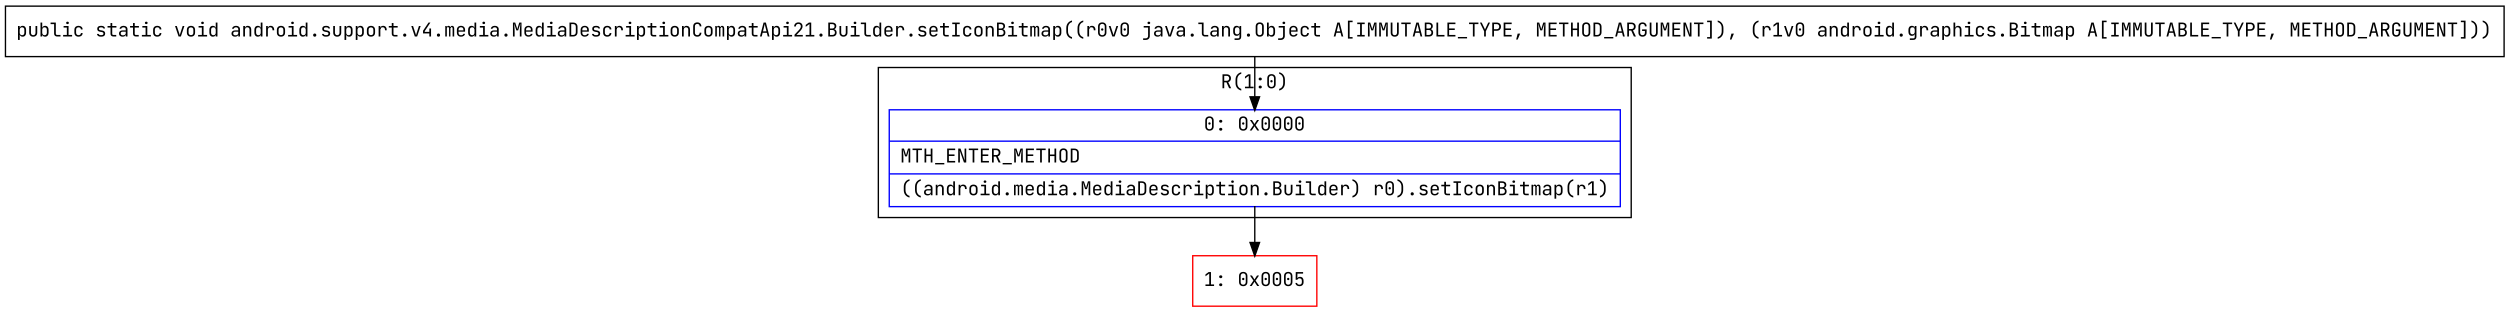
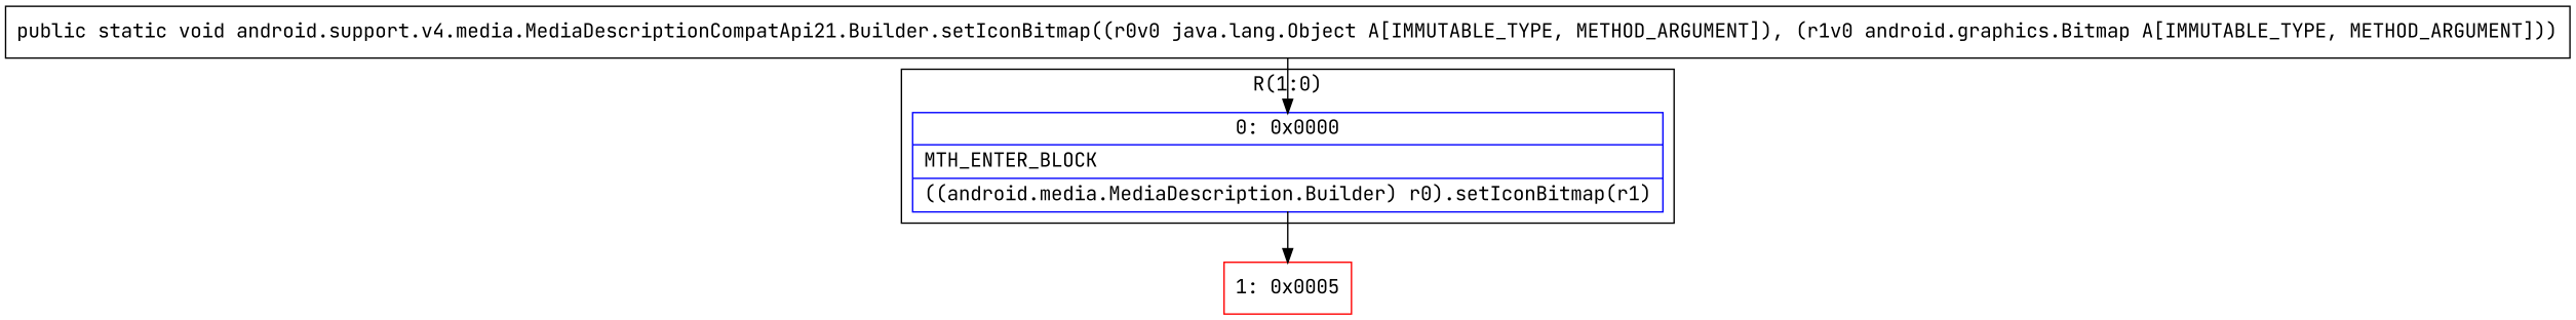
  digraph {
    fontname="JetBrains Mono"
    node [shape=record fontname="JetBrains Mono"]
    edge [fontname="JetBrains Mono"]
-   n1 [color=blue label="{0\:\ 0x0000|MTH_ENTER_METHOD\l|((android.media.MediaDescription.Builder) r0).setIconBitmap(r1)\l}"]
+   n1 [color=blue label="{0\:\ 0x0000|MTH_ENTER_BLOCK\l|((android.media.MediaDescription.Builder) r0).setIconBitmap(r1)\l}"]
    n2 [color=red label="{1\:\ 0x0005}"]
    n3 [label="{public static void android.support.v4.media.MediaDescriptionCompatApi21.Builder.setIconBitmap((r0v0 java.lang.Object A[IMMUTABLE_TYPE, METHOD_ARGUMENT]), (r1v0 android.graphics.Bitmap A[IMMUTABLE_TYPE, METHOD_ARGUMENT])) }"]
    subgraph cluster_1 {
      label="R(1:0)"
      n1
    }
    n1 -> n2
    n3 -> n1
  }
